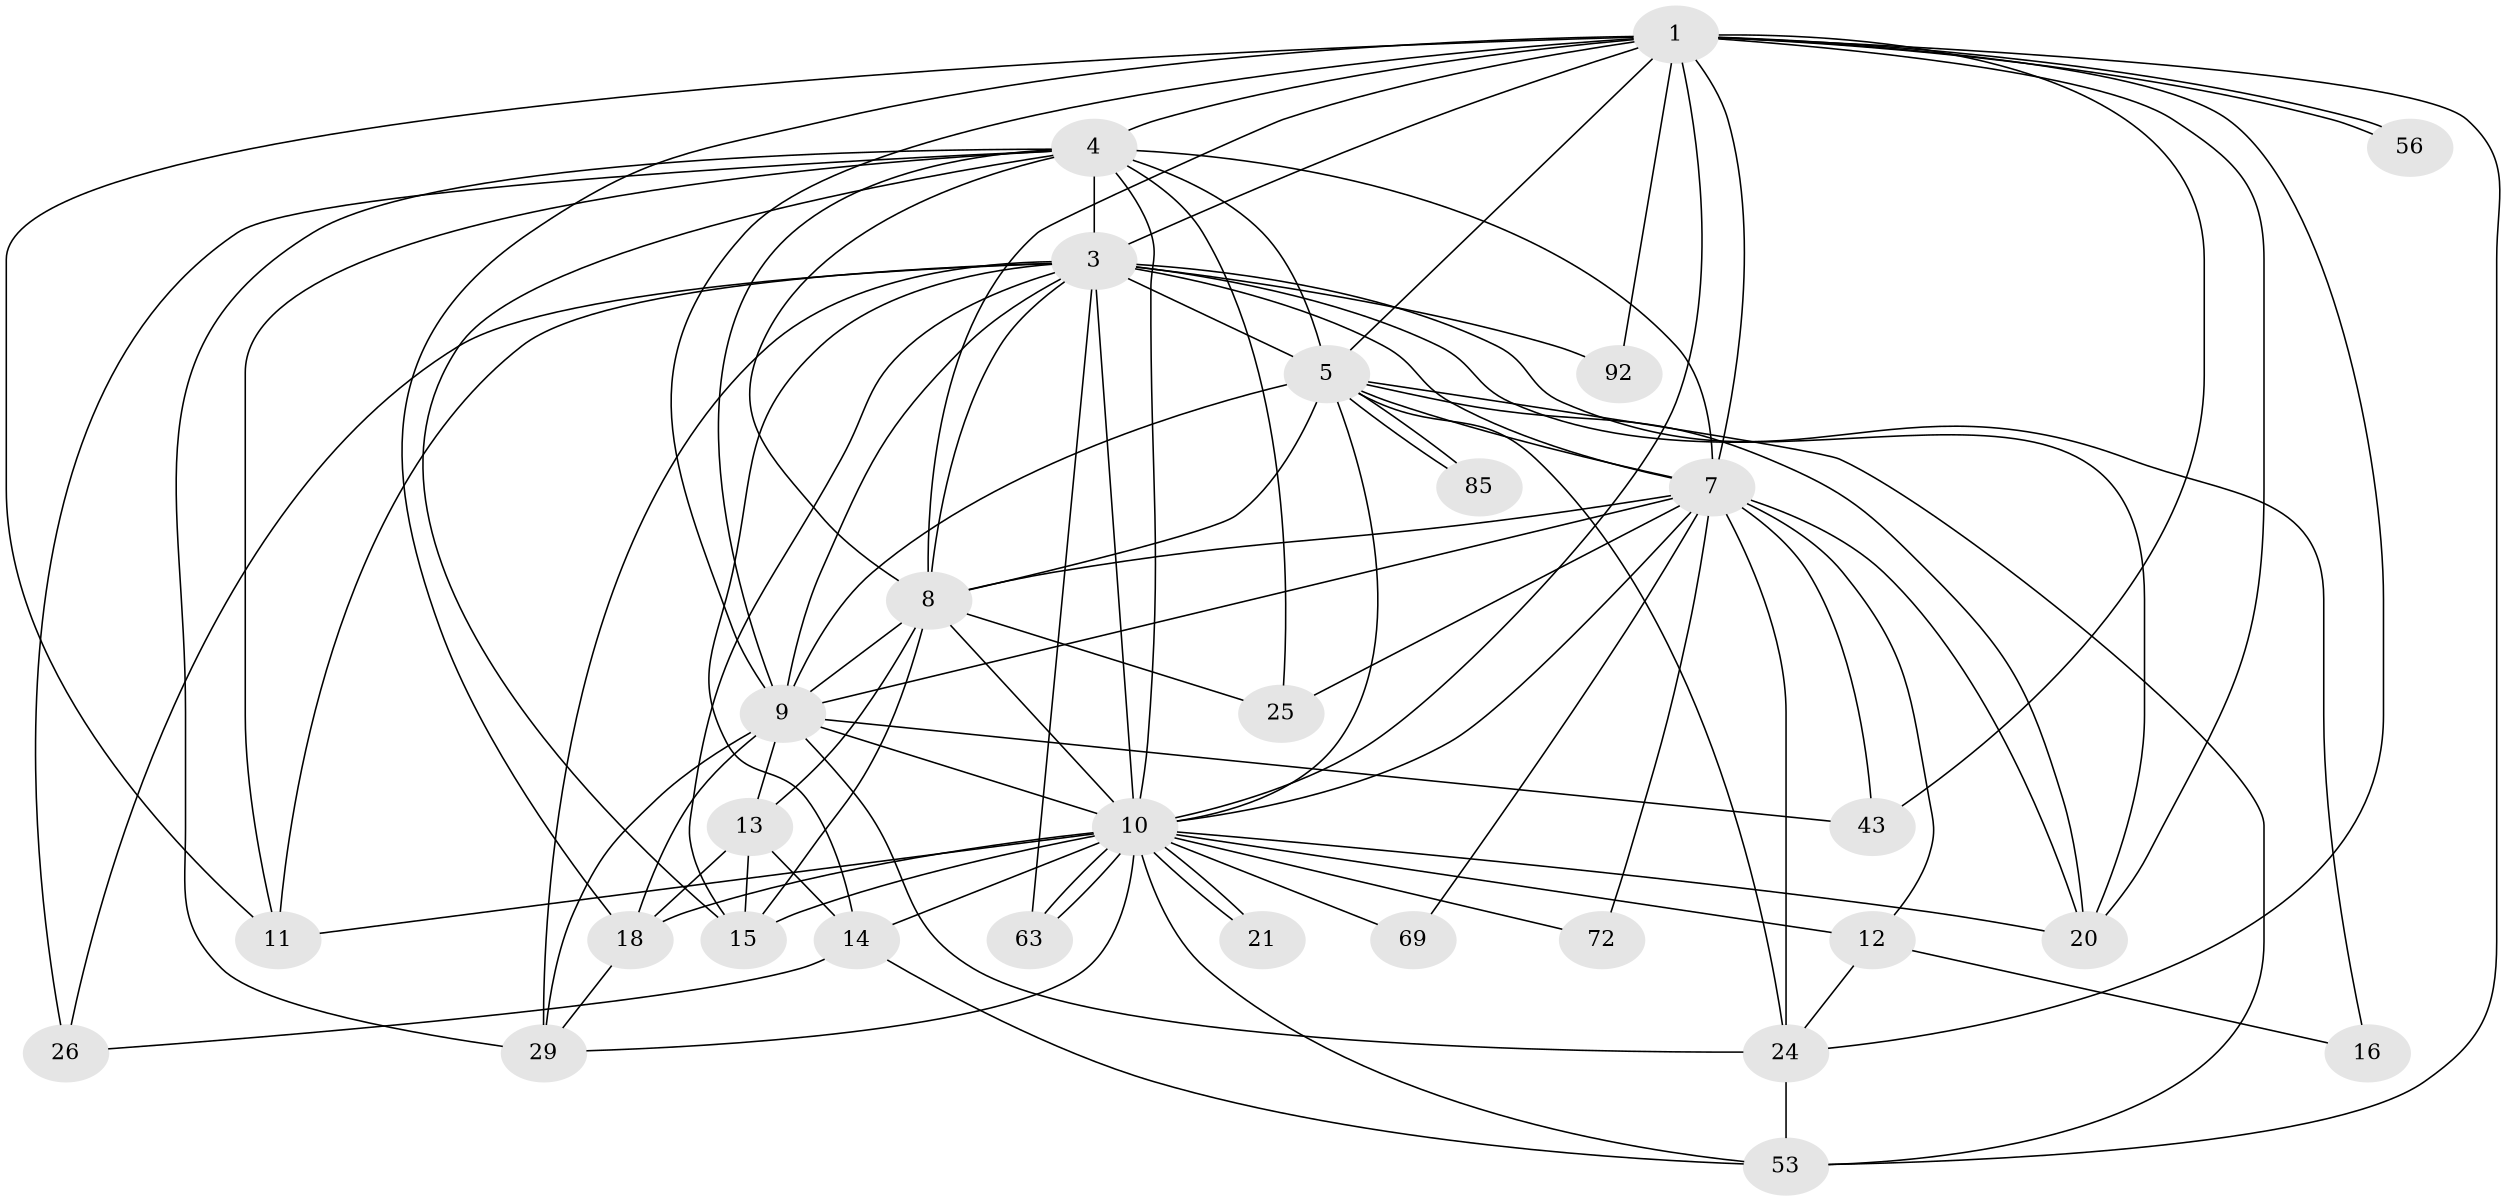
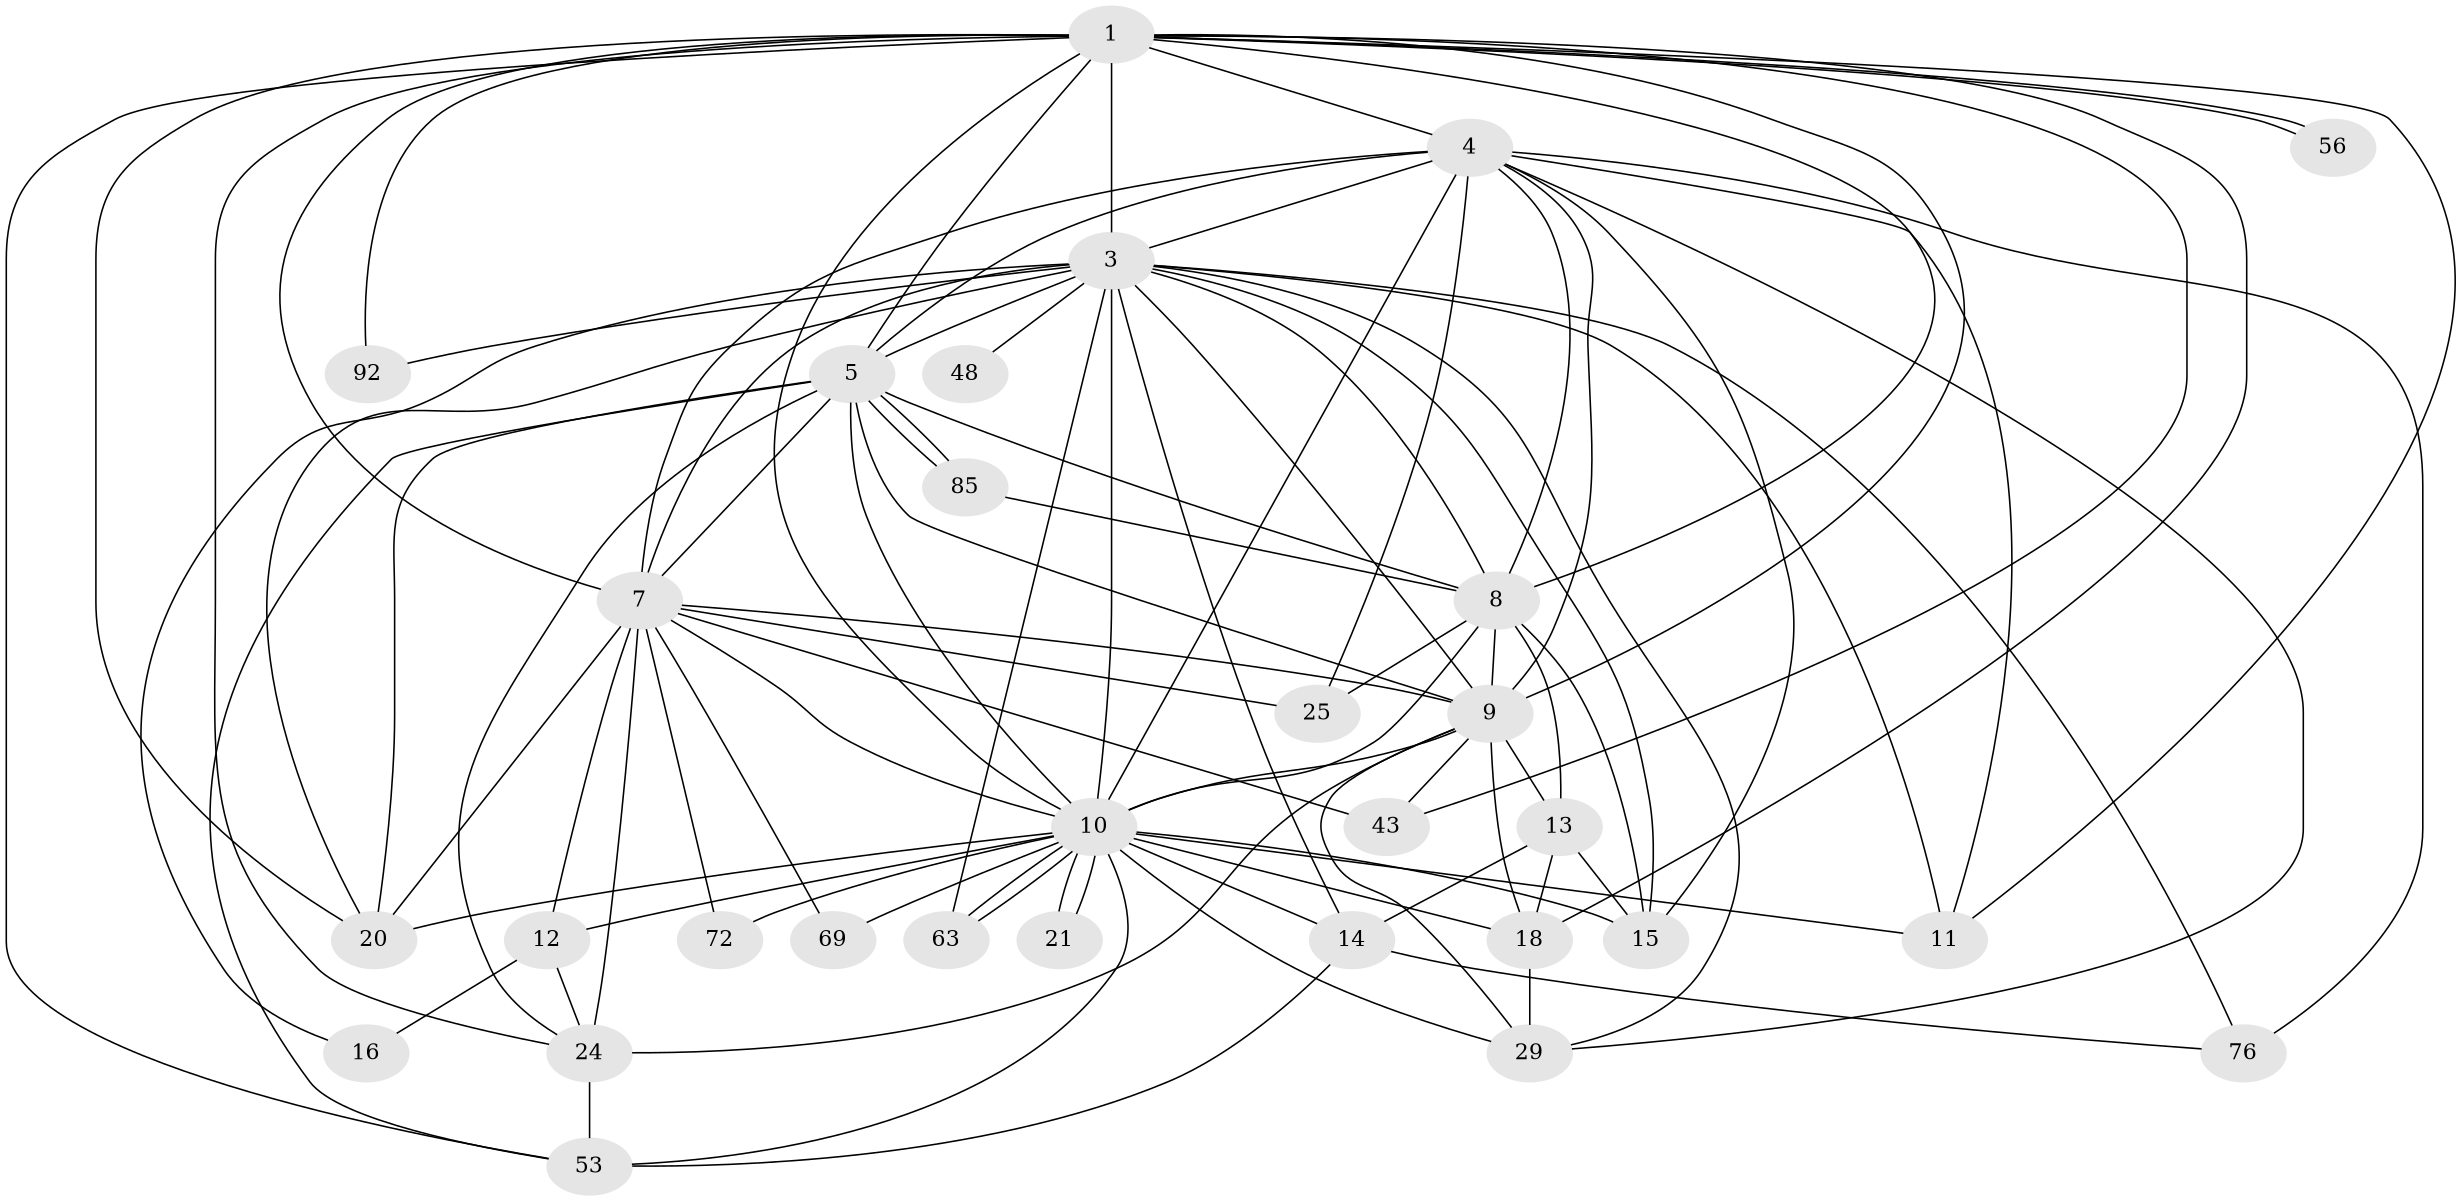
  graph {
    node [color=gray90 style=filled]
    1 [super="+78"]
    n2 [label=4 super="+22+27+80"]
    3 [super="+33+76+4+84+38+6+61"]
    5 [super="+19+68"]
    7 [super="+42"]
    8
    9
    10 [super="+73+107+96+64+23+28+67+52+34+36+51+97+44"]
    11 [super="+89"]
    18 [super="+31+30"]
    20 [super="+66+99+100+104+32+65"]
    24 [super="+91+54"]
    43 [super="+108"]
    53 [super="+57+83"]
    56
    92
    15 [super="+50"]
    25 [super="+95"]
-   26
+   26 [label=76]
    29 [super="+45"]
    14 [super="+37"]
    16 [super="+59"]
+   48
    63 [super="+98"]
    85
    12 [super="+60"]
    69
    72 [super="+90"]
    13
    21
    1 -- n2
    1 -- 3 [weight=3]
    1 -- 5
    1 -- 7
    1 -- 8
    1 -- 9
    1 -- 10 [weight=3]
    1 -- 11
    1 -- 18
    1 -- 20
    1 -- 24
    1 -- 43
    1 -- 53
    1 -- 56
    1 -- 56
    1 -- 92
    n2 -- 3 [weight=4]
    n2 -- 5
    n2 -- 7 [weight=2]
    n2 -- 8
    n2 -- 9 [weight=2]
    n2 -- 10
    n2 -- 11
    n2 -- 15
    n2 -- 25 [weight=2]
    n2 -- 26
    n2 -- 29
    3 -- 5 [weight=4]
    3 -- 7 [weight=7]
    3 -- 8 [weight=3]
    3 -- 9 [weight=5]
    3 -- 10 [weight=12]
    3 -- 11 [weight=2]
    3 -- 20 [weight=2]
    3 -- 92
    3 -- 15
    3 -- 26
    3 -- 29
    3 -- 14
    3 -- 16
+   3 -- 48 [weight=2]
    3 -- 63
    5 -- 7
    5 -- 8
    5 -- 9 [weight=2]
    5 -- 10 [weight=3]
    5 -- 20 [weight=2]
    5 -- 24
    5 -- 53
    5 -- 85
    5 -- 85
-   7 -- 8
+   85 -- 8
    7 -- 9
    7 -- 10 [weight=3]
    7 -- 20 [weight=2]
    7 -- 24 [weight=2]
    7 -- 43
    7 -- 25
    7 -- 12 [weight=2]
    7 -- 69
    7 -- 72
    8 -- 9
    8 -- 10 [weight=3]
    8 -- 15
    8 -- 25
    8 -- 13
    9 -- 10 [weight=2]
    9 -- 18
    9 -- 24
    9 -- 43
    9 -- 29
    9 -- 13
    10 -- 11
    10 -- 18
    10 -- 20
    10 -- 53
    10 -- 15
    10 -- 29
    10 -- 14 [weight=3]
    10 -- 63
    10 -- 63
    10 -- 12 [weight=3]
    10 -- 69
    10 -- 72
    10 -- 21
    10 -- 21
    18 -- 29
    24 -- 53
    14 -- 53
    14 -- 26
    12 -- 24
    12 -- 16
    13 -- 18
    13 -- 15
    13 -- 14
  }
